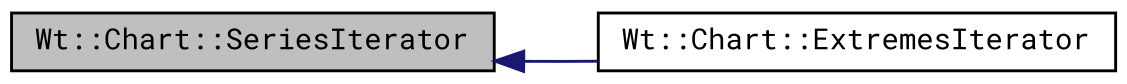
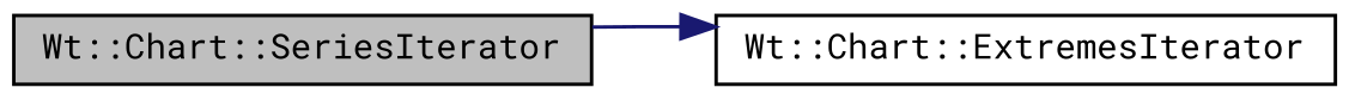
  digraph {
    rankdir=LR
    fontname="Roboto Mono"
    node [color=black fontname="Roboto Mono" fontsize=10 shape=record style=filled]
    n1 [fillcolor=grey75 fontcolor=black height=0.2 label="Wt::Chart::SeriesIterator" width=0.4]
    n2 [fillcolor=white height=0.2 label="Wt::Chart::ExtremesIterator" width=0.4]
-   n1 -> n2 [color=midnightblue dir=back fontname="Roboto Mono" fontsize=10 labelfontname=Helvetica labelfontsize=10 style=solid]
+   n2 -> n1 [color=midnightblue dir=back fontname="Roboto Mono" fontsize=10 labelfontname=Helvetica labelfontsize=10 style=solid]
  }
